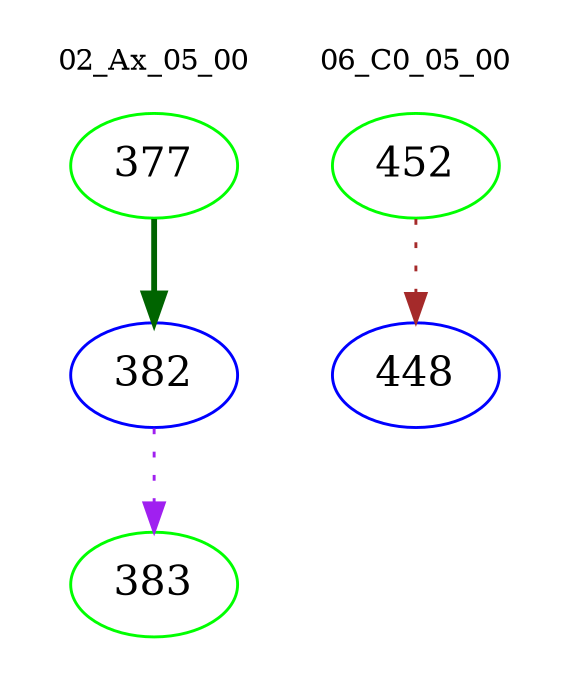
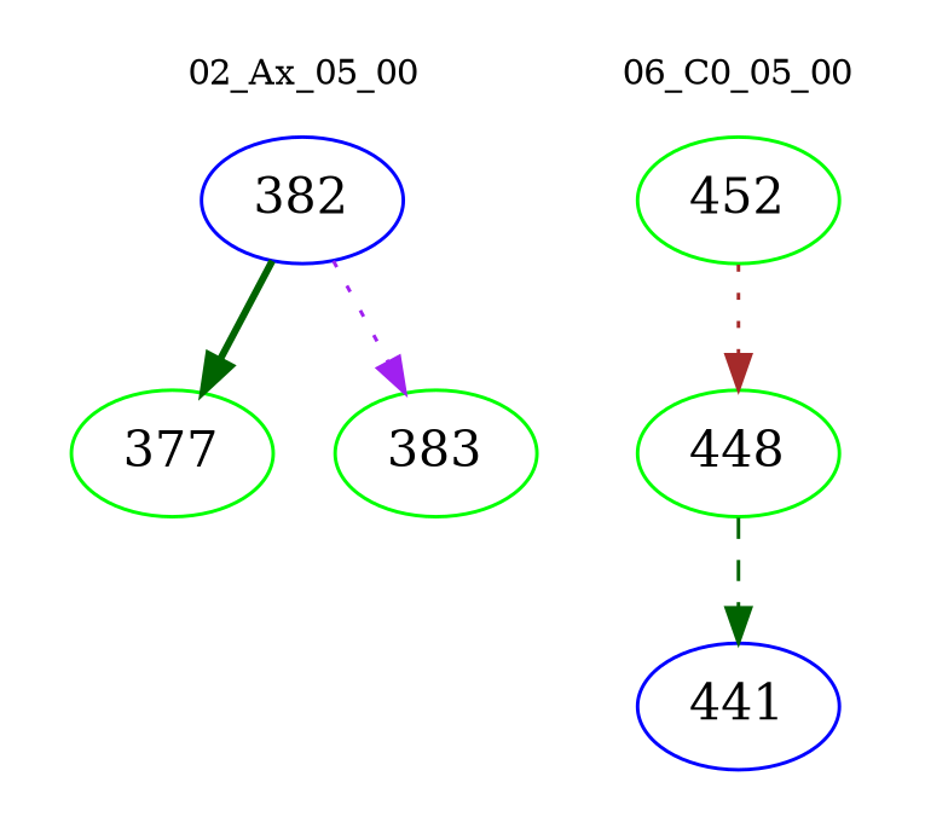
  digraph {
    node [color=blue]
    edge [color=darkgreen style=dotted]
    n1 [label=382]
    n2 [color=green label=377]
    n3 [color=green label=383]
-   n4 [label=448]
+   n4 [color=green label=448]
+   n5 [label=441]
    n6 [color=green label=452]
    subgraph cluster_1 {
      color=white
      fontsize=10
      label="02_Ax_05_00"
      n1
      n2
      n3
    }
    subgraph cluster_2 {
      color=white
      fontsize=10
      label="06_C0_05_00"
      n4
+     n5
      n6
    }
-   n2 -> n1 [style=bold]
+   n1 -> n2 [style=bold]
    n1 -> n3 [color=purple]
+   n4 -> n5 [style=dashed]
    n6 -> n4 [color=brown]
  }
